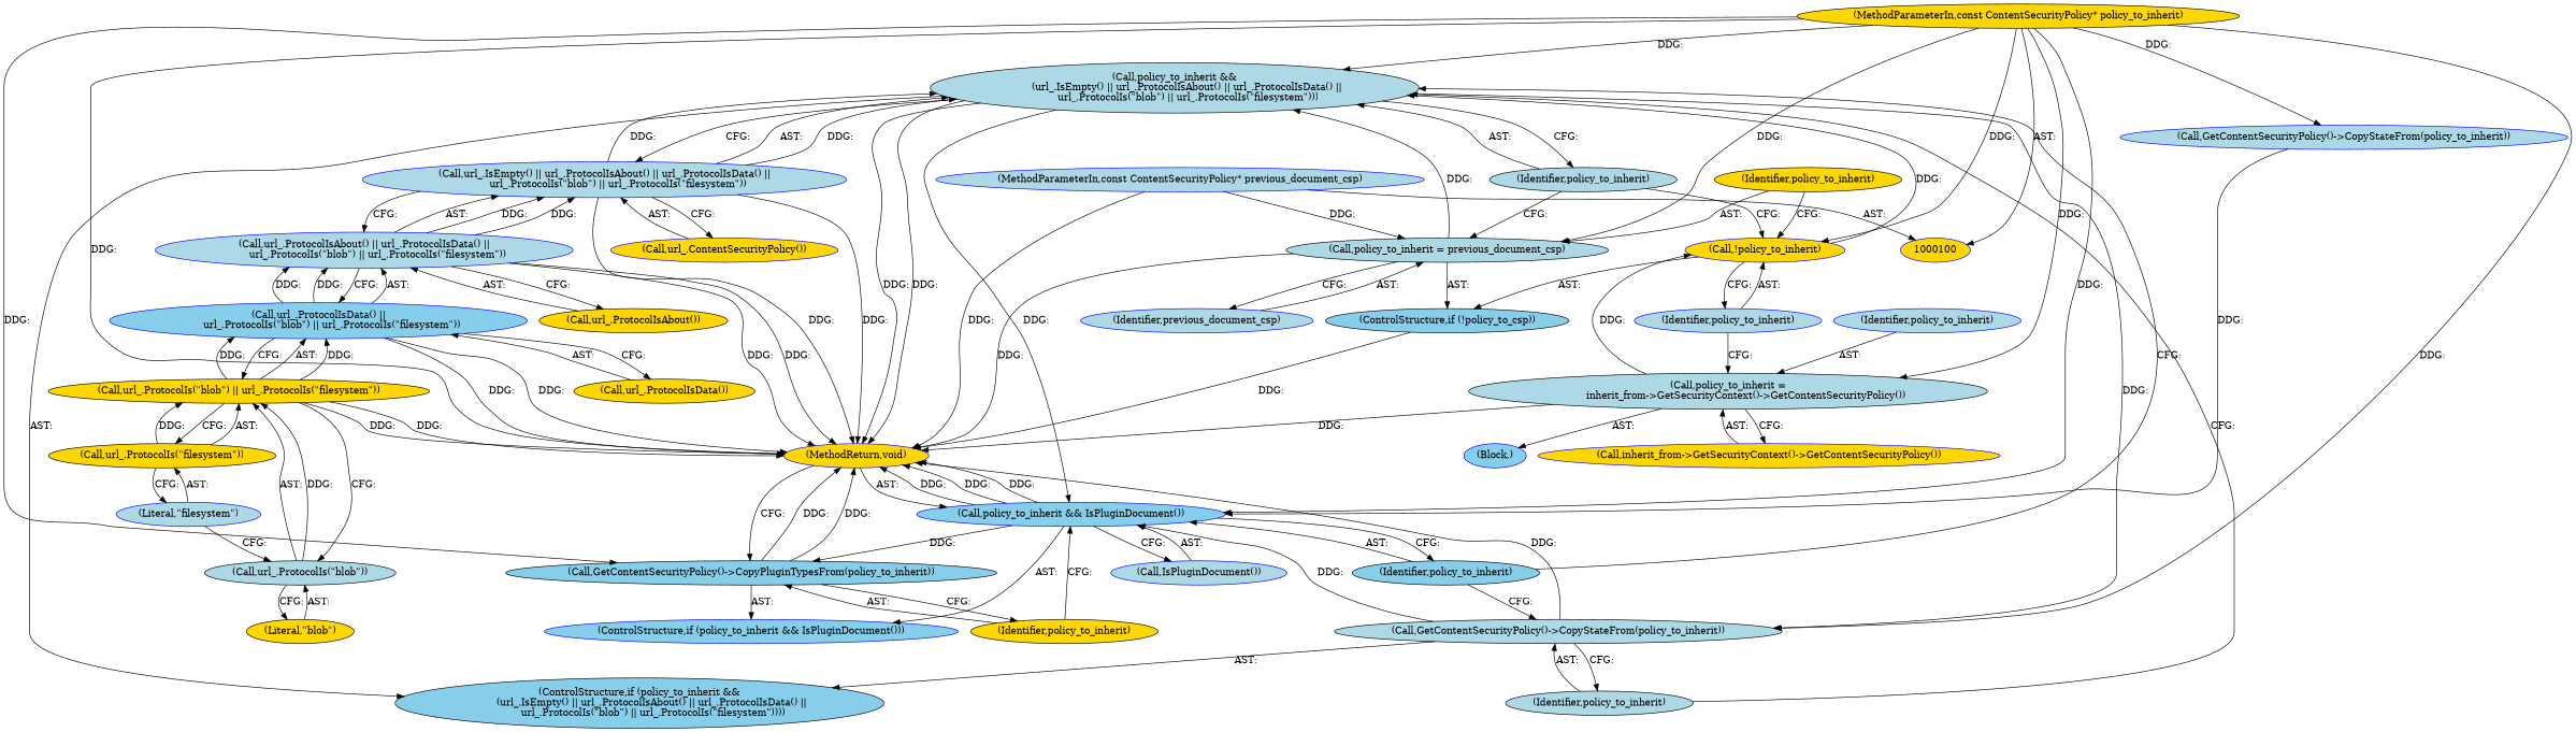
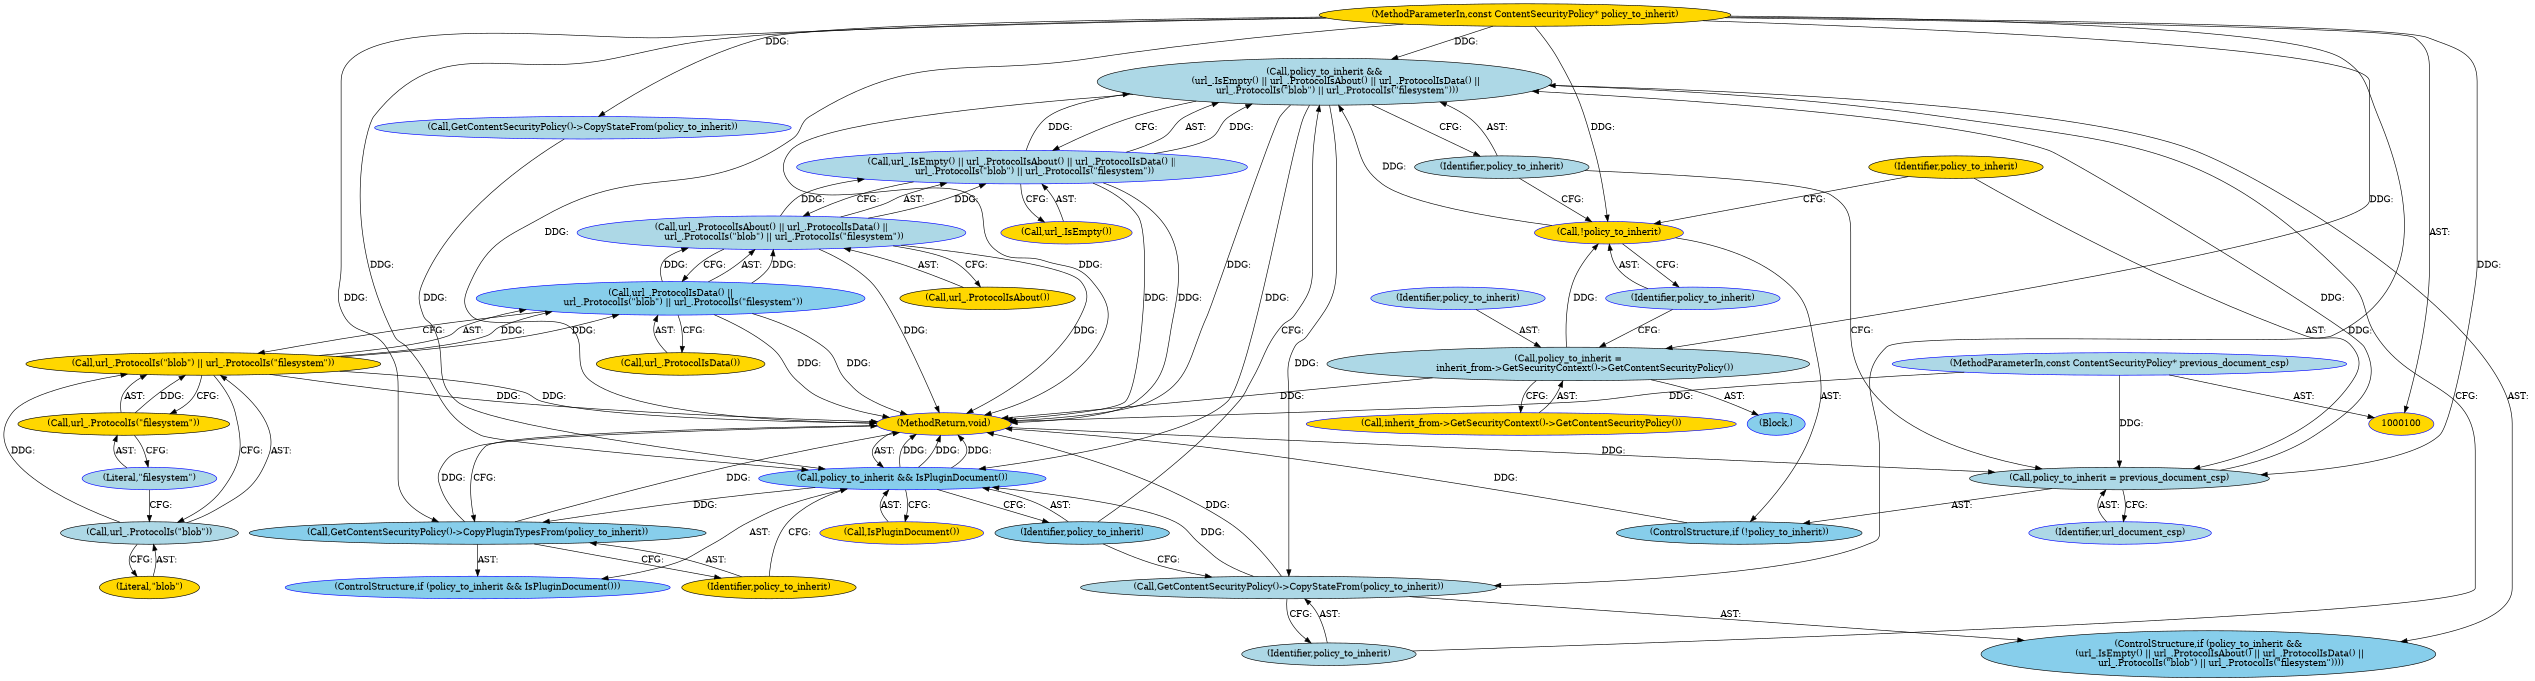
  digraph {
    node [color=black fillcolor=lightblue style=filled]
    n1 [label="(Call,policy_to_inherit &&\n        (url_.IsEmpty() || url_.ProtocolIsAbout() || url_.ProtocolIsData() ||\n         url_.ProtocolIs(\"blob\") || url_.ProtocolIs(\"filesystem\")))"]
    n2 [color=blue label="(Call,url_.IsEmpty() || url_.ProtocolIsAbout() || url_.ProtocolIsData() ||\n         url_.ProtocolIs(\"blob\") || url_.ProtocolIs(\"filesystem\"))"]
    n3 [label="(Call,GetContentSecurityPolicy()->CopyStateFrom(policy_to_inherit))"]
    n4 [color=blue fillcolor=skyblue label="(Call,policy_to_inherit && IsPluginDocument())"]
    n5 [fillcolor=skyblue label="(ControlStructure,if (policy_to_inherit &&\n        (url_.IsEmpty() || url_.ProtocolIsAbout() || url_.ProtocolIsData() ||\n         url_.ProtocolIs(\"blob\") || url_.ProtocolIs(\"filesystem\"))))"]
    n6 [label="(Identifier,policy_to_inherit)"]
    n7 [color=blue fillcolor=gold label="(MethodReturn,void)"]
    n8 [color=blue label="(Call,url_.ProtocolIsAbout() || url_.ProtocolIsData() ||\n         url_.ProtocolIs(\"blob\") || url_.ProtocolIs(\"filesystem\"))"]
-   n9 [color=blue fillcolor=gold label="(Call,url_.ContentSecurityPolicy())"]
+   n9 [color=blue fillcolor=gold label="(Call,url_.IsEmpty())"]
    n10 [label="(Identifier,policy_to_inherit)"]
    n11 [fillcolor=skyblue label="(Call,GetContentSecurityPolicy()->CopyPluginTypesFrom(policy_to_inherit))"]
    n12 [color=blue fillcolor=skyblue label="(ControlStructure,if (policy_to_inherit && IsPluginDocument()))"]
-   n13 [color=blue label="(Call,IsPluginDocument())"]
+   n13 [color=blue fillcolor=gold label="(Call,IsPluginDocument())"]
    n14 [fillcolor=skyblue label="(Identifier,policy_to_inherit)"]
    n15 [color=blue fillcolor=gold label="(Call,!policy_to_inherit)"]
    n16 [label="(Call,policy_to_inherit = previous_document_csp)"]
-   n17 [fillcolor=skyblue label="(ControlStructure,if (!policy_to_csp))"]
+   n17 [fillcolor=skyblue label="(ControlStructure,if (!policy_to_inherit))"]
    n18 [color=blue label="(Identifier,policy_to_inherit)"]
    n19 [label="(Call,policy_to_inherit =\n            inherit_from->GetSecurityContext()->GetContentSecurityPolicy())"]
    n20 [color=blue fillcolor=skyblue label="(Block,)"]
    n21 [color=blue fillcolor=gold label="(Call,inherit_from->GetSecurityContext()->GetContentSecurityPolicy())"]
    n22 [fillcolor=gold label="(MethodParameterIn,const ContentSecurityPolicy* policy_to_inherit)"]
    n23 [color=blue label="(Call,GetContentSecurityPolicy()->CopyStateFrom(policy_to_inherit))"]
    1000100 [color=blue fillcolor=gold]
-   n25 [color=blue label="(Identifier,previous_document_csp)"]
+   n25 [color=blue label="(Identifier,url_document_csp)"]
    n26 [fillcolor=gold label="(Identifier,policy_to_inherit)"]
    n27 [color=blue label="(MethodParameterIn,const ContentSecurityPolicy* previous_document_csp)"]
    n28 [color=blue fillcolor=skyblue label="(Call,url_.ProtocolIsData() ||\n         url_.ProtocolIs(\"blob\") || url_.ProtocolIs(\"filesystem\"))"]
    n29 [fillcolor=gold label="(Call,url_.ProtocolIsAbout())"]
    n30 [fillcolor=gold label="(Call,url_.ProtocolIs(\"blob\") || url_.ProtocolIs(\"filesystem\"))"]
    n31 [fillcolor=gold label="(Call,url_.ProtocolIsData())"]
    n32 [label="(Call,url_.ProtocolIs(\"blob\"))"]
    n33 [fillcolor=gold label="(Call,url_.ProtocolIs(\"filesystem\"))"]
    n34 [fillcolor=gold label="(Literal,\"blob\")"]
    n35 [color=blue label="(Literal,\"filesystem\")"]
    n36 [color=blue label="(Identifier,policy_to_inherit)"]
    n37 [fillcolor=gold label="(Identifier,policy_to_inherit)"]
    n1 -> n2 [label="CFG: "]
    n1 -> n3 [label="DDG: "]
    n1 -> n4 [label="DDG: "]
    n1 -> n5 [label="AST: "]
    n1 -> n6 [label="CFG: "]
    n1 -> n7 [label="DDG: "]
    n1 -> n7 [label="DDG: "]
    n2 -> n1 [label="AST: "]
    n2 -> n1 [label="DDG: "]
    n2 -> n1 [label="DDG: "]
    n2 -> n7 [label="DDG: "]
    n2 -> n7 [label="DDG: "]
    n2 -> n8 [label="CFG: "]
    n2 -> n9 [label="CFG: "]
    n3 -> n4 [label="DDG: "]
    n3 -> n5 [label="AST: "]
    n3 -> n7 [label="DDG: "]
    n3 -> n10 [label="CFG: "]
    n4 -> n7 [label="DDG: "]
    n4 -> n7 [label="DDG: "]
    n4 -> n7 [label="DDG: "]
    n4 -> n11 [label="DDG: "]
    n4 -> n12 [label="AST: "]
    n4 -> n13 [label="CFG: "]
    n4 -> n14 [label="CFG: "]
    n6 -> n1 [label="AST: "]
    n6 -> n15 [label="CFG: "]
    n6 -> n16 [label="CFG: "]
    n7 -> n4 [label="AST: "]
    n7 -> n11 [label="CFG: "]
    n8 -> n2 [label="AST: "]
    n8 -> n2 [label="DDG: "]
    n8 -> n2 [label="DDG: "]
    n8 -> n7 [label="DDG: "]
    n8 -> n7 [label="DDG: "]
    n8 -> n28 [label="CFG: "]
    n8 -> n29 [label="CFG: "]
    n9 -> n2 [label="AST: "]
    n10 -> n1 [label="CFG: "]
    n10 -> n3 [label="AST: "]
    n11 -> n7 [label="DDG: "]
    n11 -> n7 [label="DDG: "]
    n11 -> n12 [label="AST: "]
    n11 -> n26 [label="CFG: "]
    n13 -> n4 [label="AST: "]
    n14 -> n1 [label="CFG: "]
    n14 -> n3 [label="CFG: "]
    n14 -> n4 [label="AST: "]
    n15 -> n1 [label="DDG: "]
    n15 -> n17 [label="AST: "]
    n15 -> n18 [label="CFG: "]
    n16 -> n1 [label="DDG: "]
-   n16 -> n7 [label="DDG: "]
+   n7 -> n16 [label="DDG: "]
    n16 -> n17 [label="AST: "]
    n16 -> n25 [label="CFG: "]
    n17 -> n7 [label="DDG: "]
    n18 -> n15 [label="AST: "]
    n18 -> n19 [label="CFG: "]
    n19 -> n7 [label="DDG: "]
    n19 -> n15 [label="DDG: "]
    n19 -> n20 [label="AST: "]
    n19 -> n21 [label="CFG: "]
    n21 -> n19 [label="AST: "]
    n22 -> n1 [label="DDG: "]
    n22 -> n3 [label="DDG: "]
    n22 -> n4 [label="DDG: "]
    n22 -> n7 [label="DDG: "]
    n22 -> n11 [label="DDG: "]
    n22 -> n15 [label="DDG: "]
    n22 -> n16 [label="DDG: "]
    n22 -> n19 [label="DDG: "]
    n22 -> n23 [label="DDG: "]
    n22 -> 1000100 [label="AST: "]
    n23 -> n4 [label="DDG: "]
    n25 -> n16 [label="AST: "]
    n26 -> n4 [label="CFG: "]
    n26 -> n11 [label="AST: "]
    n27 -> n7 [label="DDG: "]
    n27 -> n16 [label="DDG: "]
    n27 -> 1000100 [label="AST: "]
    n28 -> n7 [label="DDG: "]
    n28 -> n7 [label="DDG: "]
    n28 -> n8 [label="AST: "]
    n28 -> n8 [label="DDG: "]
    n28 -> n8 [label="DDG: "]
    n28 -> n30 [label="CFG: "]
    n28 -> n31 [label="CFG: "]
    n29 -> n8 [label="AST: "]
    n30 -> n7 [label="DDG: "]
    n30 -> n7 [label="DDG: "]
    n30 -> n28 [label="AST: "]
    n30 -> n28 [label="DDG: "]
    n30 -> n28 [label="DDG: "]
    n30 -> n32 [label="CFG: "]
    n30 -> n33 [label="CFG: "]
    n31 -> n28 [label="AST: "]
    n32 -> n30 [label="AST: "]
    n32 -> n30 [label="DDG: "]
    n32 -> n34 [label="CFG: "]
    n33 -> n30 [label="AST: "]
    n33 -> n30 [label="DDG: "]
    n33 -> n35 [label="CFG: "]
    n34 -> n32 [label="AST: "]
    n35 -> n32 [label="CFG: "]
    n35 -> n33 [label="AST: "]
    n36 -> n19 [label="AST: "]
    n37 -> n15 [label="CFG: "]
    n37 -> n16 [label="AST: "]
  }
